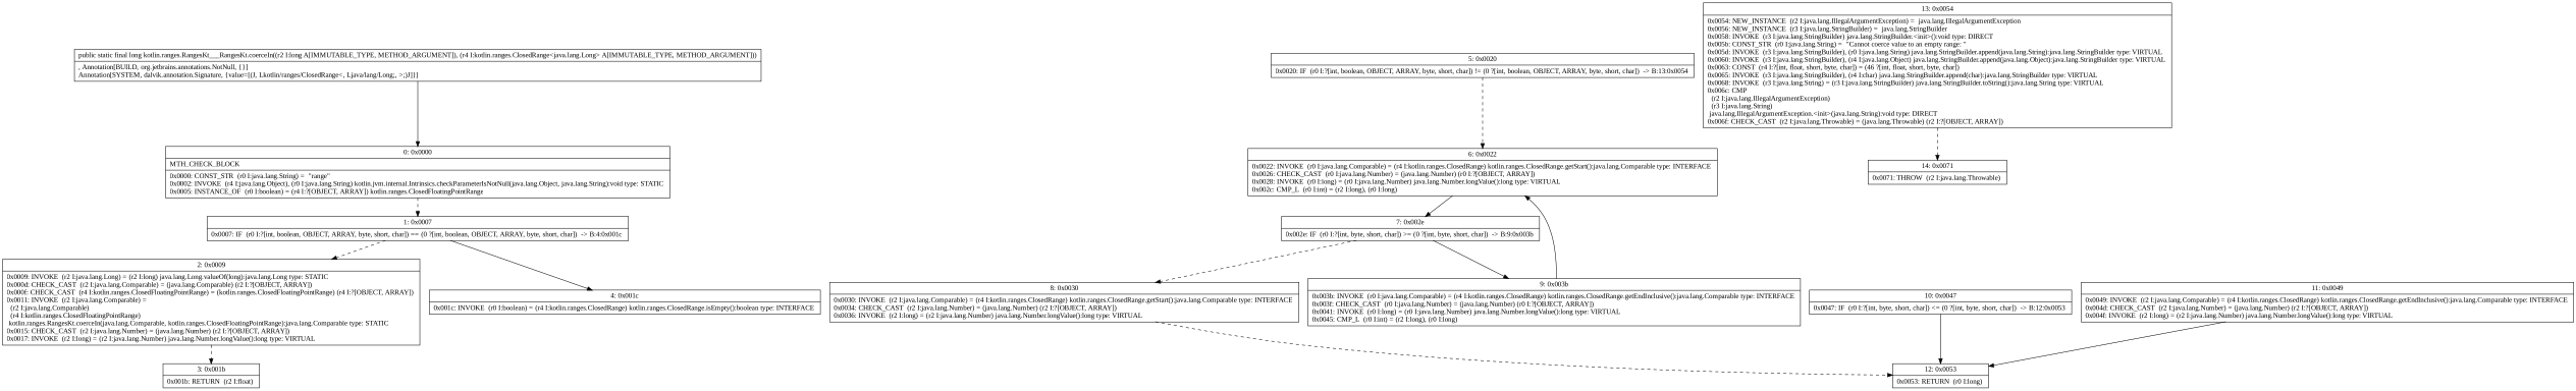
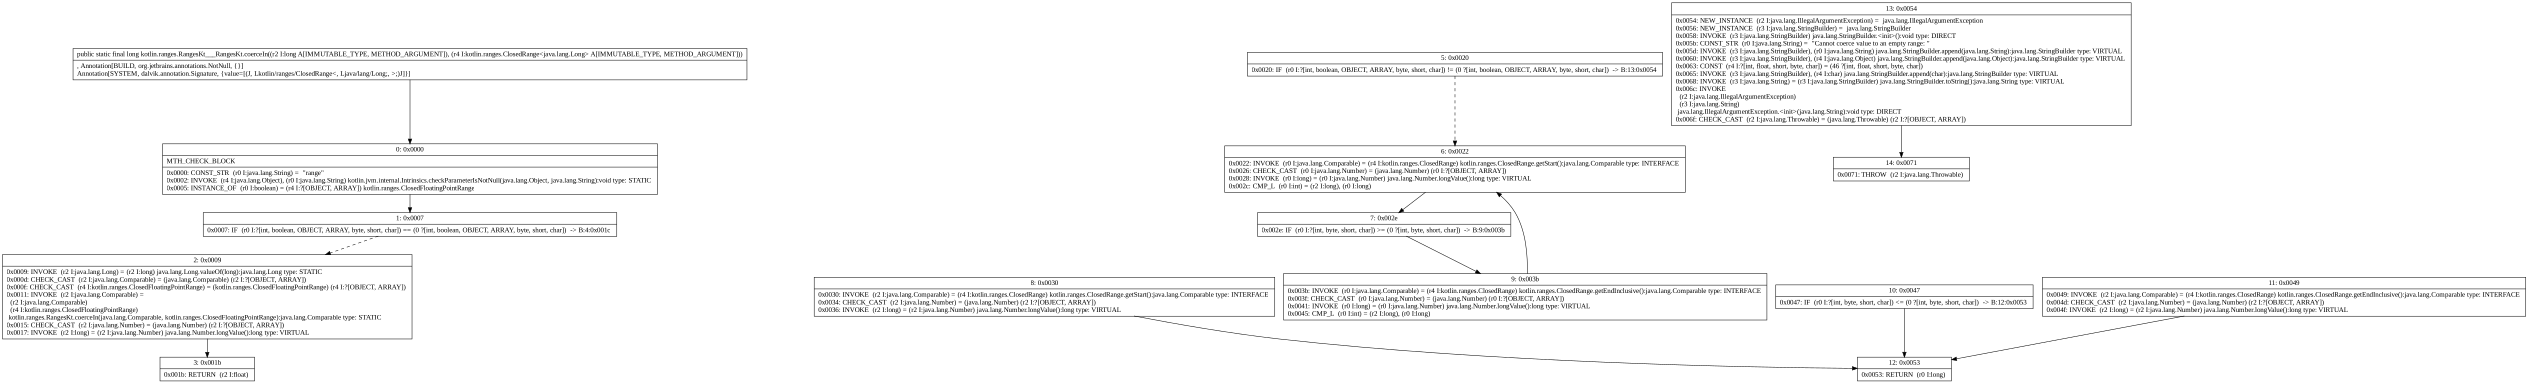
  digraph {
    fontname="Liberation Serif"
    node [fontname="Liberation Serif" shape=record]
    edge [fontname="Liberation Serif"]
    n1 [label="{0\:\ 0x0000|MTH_CHECK_BLOCK\l|0x0000: CONST_STR  (r0 I:java.lang.String) =  \"range\" \l0x0002: INVOKE  (r4 I:java.lang.Object), (r0 I:java.lang.String) kotlin.jvm.internal.Intrinsics.checkParameterIsNotNull(java.lang.Object, java.lang.String):void type: STATIC \l0x0005: INSTANCE_OF  (r0 I:boolean) = (r4 I:?[OBJECT, ARRAY]) kotlin.ranges.ClosedFloatingPointRange \l}"]
    n2 [label="{1\:\ 0x0007|0x0007: IF  (r0 I:?[int, boolean, OBJECT, ARRAY, byte, short, char]) == (0 ?[int, boolean, OBJECT, ARRAY, byte, short, char])  \-\> B:4:0x001c \l}"]
    n3 [label="{2\:\ 0x0009|0x0009: INVOKE  (r2 I:java.lang.Long) = (r2 I:long) java.lang.Long.valueOf(long):java.lang.Long type: STATIC \l0x000d: CHECK_CAST  (r2 I:java.lang.Comparable) = (java.lang.Comparable) (r2 I:?[OBJECT, ARRAY]) \l0x000f: CHECK_CAST  (r4 I:kotlin.ranges.ClosedFloatingPointRange) = (kotlin.ranges.ClosedFloatingPointRange) (r4 I:?[OBJECT, ARRAY]) \l0x0011: INVOKE  (r2 I:java.lang.Comparable) = \l  (r2 I:java.lang.Comparable)\l  (r4 I:kotlin.ranges.ClosedFloatingPointRange)\l kotlin.ranges.RangesKt.coerceIn(java.lang.Comparable, kotlin.ranges.ClosedFloatingPointRange):java.lang.Comparable type: STATIC \l0x0015: CHECK_CAST  (r2 I:java.lang.Number) = (java.lang.Number) (r2 I:?[OBJECT, ARRAY]) \l0x0017: INVOKE  (r2 I:long) = (r2 I:java.lang.Number) java.lang.Number.longValue():long type: VIRTUAL \l}"]
-   n4 [label="{4\:\ 0x001c|0x001c: INVOKE  (r0 I:boolean) = (r4 I:kotlin.ranges.ClosedRange) kotlin.ranges.ClosedRange.isEmpty():boolean type: INTERFACE \l}"]
    n5 [label="{3\:\ 0x001b|0x001b: RETURN  (r2 I:float) \l}"]
    n6 [label="{5\:\ 0x0020|0x0020: IF  (r0 I:?[int, boolean, OBJECT, ARRAY, byte, short, char]) != (0 ?[int, boolean, OBJECT, ARRAY, byte, short, char])  \-\> B:13:0x0054 \l}"]
    n7 [label="{6\:\ 0x0022|0x0022: INVOKE  (r0 I:java.lang.Comparable) = (r4 I:kotlin.ranges.ClosedRange) kotlin.ranges.ClosedRange.getStart():java.lang.Comparable type: INTERFACE \l0x0026: CHECK_CAST  (r0 I:java.lang.Number) = (java.lang.Number) (r0 I:?[OBJECT, ARRAY]) \l0x0028: INVOKE  (r0 I:long) = (r0 I:java.lang.Number) java.lang.Number.longValue():long type: VIRTUAL \l0x002c: CMP_L  (r0 I:int) = (r2 I:long), (r0 I:long) \l}"]
    n8 [label="{7\:\ 0x002e|0x002e: IF  (r0 I:?[int, byte, short, char]) \>= (0 ?[int, byte, short, char])  \-\> B:9:0x003b \l}"]
-   n9 [label="{13\:\ 0x0054|0x0054: NEW_INSTANCE  (r2 I:java.lang.IllegalArgumentException) =  java.lang.IllegalArgumentException \l0x0056: NEW_INSTANCE  (r3 I:java.lang.StringBuilder) =  java.lang.StringBuilder \l0x0058: INVOKE  (r3 I:java.lang.StringBuilder) java.lang.StringBuilder.\<init\>():void type: DIRECT \l0x005b: CONST_STR  (r0 I:java.lang.String) =  \"Cannot coerce value to an empty range: \" \l0x005d: INVOKE  (r3 I:java.lang.StringBuilder), (r0 I:java.lang.String) java.lang.StringBuilder.append(java.lang.String):java.lang.StringBuilder type: VIRTUAL \l0x0060: INVOKE  (r3 I:java.lang.StringBuilder), (r4 I:java.lang.Object) java.lang.StringBuilder.append(java.lang.Object):java.lang.StringBuilder type: VIRTUAL \l0x0063: CONST  (r4 I:?[int, float, short, byte, char]) = (46 ?[int, float, short, byte, char]) \l0x0065: INVOKE  (r3 I:java.lang.StringBuilder), (r4 I:char) java.lang.StringBuilder.append(char):java.lang.StringBuilder type: VIRTUAL \l0x0068: INVOKE  (r3 I:java.lang.String) = (r3 I:java.lang.StringBuilder) java.lang.StringBuilder.toString():java.lang.String type: VIRTUAL \l0x006c: CMP  \l  (r2 I:java.lang.IllegalArgumentException)\l  (r3 I:java.lang.String)\l java.lang.IllegalArgumentException.\<init\>(java.lang.String):void type: DIRECT \l0x006f: CHECK_CAST  (r2 I:java.lang.Throwable) = (java.lang.Throwable) (r2 I:?[OBJECT, ARRAY]) \l}"]
+   n9 [label="{13\:\ 0x0054|0x0054: NEW_INSTANCE  (r2 I:java.lang.IllegalArgumentException) =  java.lang.IllegalArgumentException \l0x0056: NEW_INSTANCE  (r3 I:java.lang.StringBuilder) =  java.lang.StringBuilder \l0x0058: INVOKE  (r3 I:java.lang.StringBuilder) java.lang.StringBuilder.\<init\>():void type: DIRECT \l0x005b: CONST_STR  (r0 I:java.lang.String) =  \"Cannot coerce value to an empty range: \" \l0x005d: INVOKE  (r3 I:java.lang.StringBuilder), (r0 I:java.lang.String) java.lang.StringBuilder.append(java.lang.String):java.lang.StringBuilder type: VIRTUAL \l0x0060: INVOKE  (r3 I:java.lang.StringBuilder), (r4 I:java.lang.Object) java.lang.StringBuilder.append(java.lang.Object):java.lang.StringBuilder type: VIRTUAL \l0x0063: CONST  (r4 I:?[int, float, short, byte, char]) = (46 ?[int, float, short, byte, char]) \l0x0065: INVOKE  (r3 I:java.lang.StringBuilder), (r4 I:char) java.lang.StringBuilder.append(char):java.lang.StringBuilder type: VIRTUAL \l0x0068: INVOKE  (r3 I:java.lang.String) = (r3 I:java.lang.StringBuilder) java.lang.StringBuilder.toString():java.lang.String type: VIRTUAL \l0x006c: INVOKE  \l  (r2 I:java.lang.IllegalArgumentException)\l  (r3 I:java.lang.String)\l java.lang.IllegalArgumentException.\<init\>(java.lang.String):void type: DIRECT \l0x006f: CHECK_CAST  (r2 I:java.lang.Throwable) = (java.lang.Throwable) (r2 I:?[OBJECT, ARRAY]) \l}"]
    n10 [label="{14\:\ 0x0071|0x0071: THROW  (r2 I:java.lang.Throwable) \l}"]
    n11 [label="{8\:\ 0x0030|0x0030: INVOKE  (r2 I:java.lang.Comparable) = (r4 I:kotlin.ranges.ClosedRange) kotlin.ranges.ClosedRange.getStart():java.lang.Comparable type: INTERFACE \l0x0034: CHECK_CAST  (r2 I:java.lang.Number) = (java.lang.Number) (r2 I:?[OBJECT, ARRAY]) \l0x0036: INVOKE  (r2 I:long) = (r2 I:java.lang.Number) java.lang.Number.longValue():long type: VIRTUAL \l}"]
    n12 [label="{9\:\ 0x003b|0x003b: INVOKE  (r0 I:java.lang.Comparable) = (r4 I:kotlin.ranges.ClosedRange) kotlin.ranges.ClosedRange.getEndInclusive():java.lang.Comparable type: INTERFACE \l0x003f: CHECK_CAST  (r0 I:java.lang.Number) = (java.lang.Number) (r0 I:?[OBJECT, ARRAY]) \l0x0041: INVOKE  (r0 I:long) = (r0 I:java.lang.Number) java.lang.Number.longValue():long type: VIRTUAL \l0x0045: CMP_L  (r0 I:int) = (r2 I:long), (r0 I:long) \l}"]
    n13 [label="{12\:\ 0x0053|0x0053: RETURN  (r0 I:long) \l}"]
    n14 [label="{10\:\ 0x0047|0x0047: IF  (r0 I:?[int, byte, short, char]) \<= (0 ?[int, byte, short, char])  \-\> B:12:0x0053 \l}"]
    n15 [label="{11\:\ 0x0049|0x0049: INVOKE  (r2 I:java.lang.Comparable) = (r4 I:kotlin.ranges.ClosedRange) kotlin.ranges.ClosedRange.getEndInclusive():java.lang.Comparable type: INTERFACE \l0x004d: CHECK_CAST  (r2 I:java.lang.Number) = (java.lang.Number) (r2 I:?[OBJECT, ARRAY]) \l0x004f: INVOKE  (r2 I:long) = (r2 I:java.lang.Number) java.lang.Number.longValue():long type: VIRTUAL \l}"]
    n16 [label="{public static final long kotlin.ranges.RangesKt___RangesKt.coerceIn((r2 I:long A[IMMUTABLE_TYPE, METHOD_ARGUMENT]), (r4 I:kotlin.ranges.ClosedRange\<java.lang.Long\> A[IMMUTABLE_TYPE, METHOD_ARGUMENT]))  | , Annotation[BUILD, org.jetbrains.annotations.NotNull, \{\}]\lAnnotation[SYSTEM, dalvik.annotation.Signature, \{value=[(J, Lkotlin\/ranges\/ClosedRange\<, Ljava\/lang\/Long;, \>;)J]\}]\l}"]
-   n1 -> n2 [style=dashed]
+   n1 -> n2
    n2 -> n3 [style=dashed]
-   n2 -> n4
-   n3 -> n5 [style=dashed]
+   n3 -> n5
    n6 -> n7 [style=dashed]
    n7 -> n8
-   n8 -> n11 [style=dashed]
    n8 -> n12
-   n9 -> n10 [style=dashed]
-   n11 -> n13 [style=dashed]
+   n9 -> n10
+   n11 -> n13
    n12 -> n7
    n14 -> n13
    n15 -> n13
    n16 -> n1
  }
